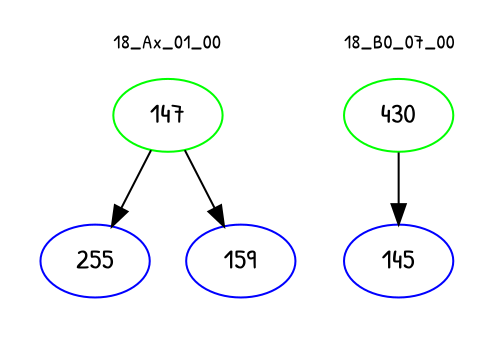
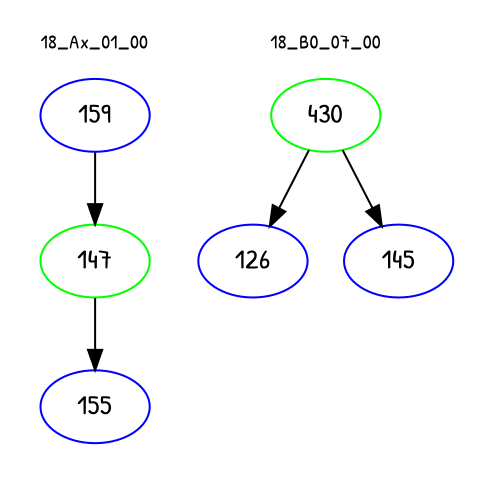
  digraph {
    fontname="Patrick Hand"
    node [color=blue fontname="Patrick Hand"]
    edge [color=black fontname="Patrick Hand"]
    n1 [color=green label=147]
-   n2 [label=255]
+   n2 [label=155]
    n3 [label=159]
    n4 [color=green label=430]
+   n5 [label=126]
    n6 [label=145]
    subgraph cluster_1 {
      color=white
      fontsize=10
      label="18_Ax_01_00"
      n1
      n2
      n3
    }
    subgraph cluster_2 {
      color=white
      fontsize=10
      label="18_B0_07_00"
      n4
+     n5
      n6
    }
    n1 -> n2
-   n1 -> n3
+   n3 -> n1
+   n4 -> n5
    n4 -> n6
  }
